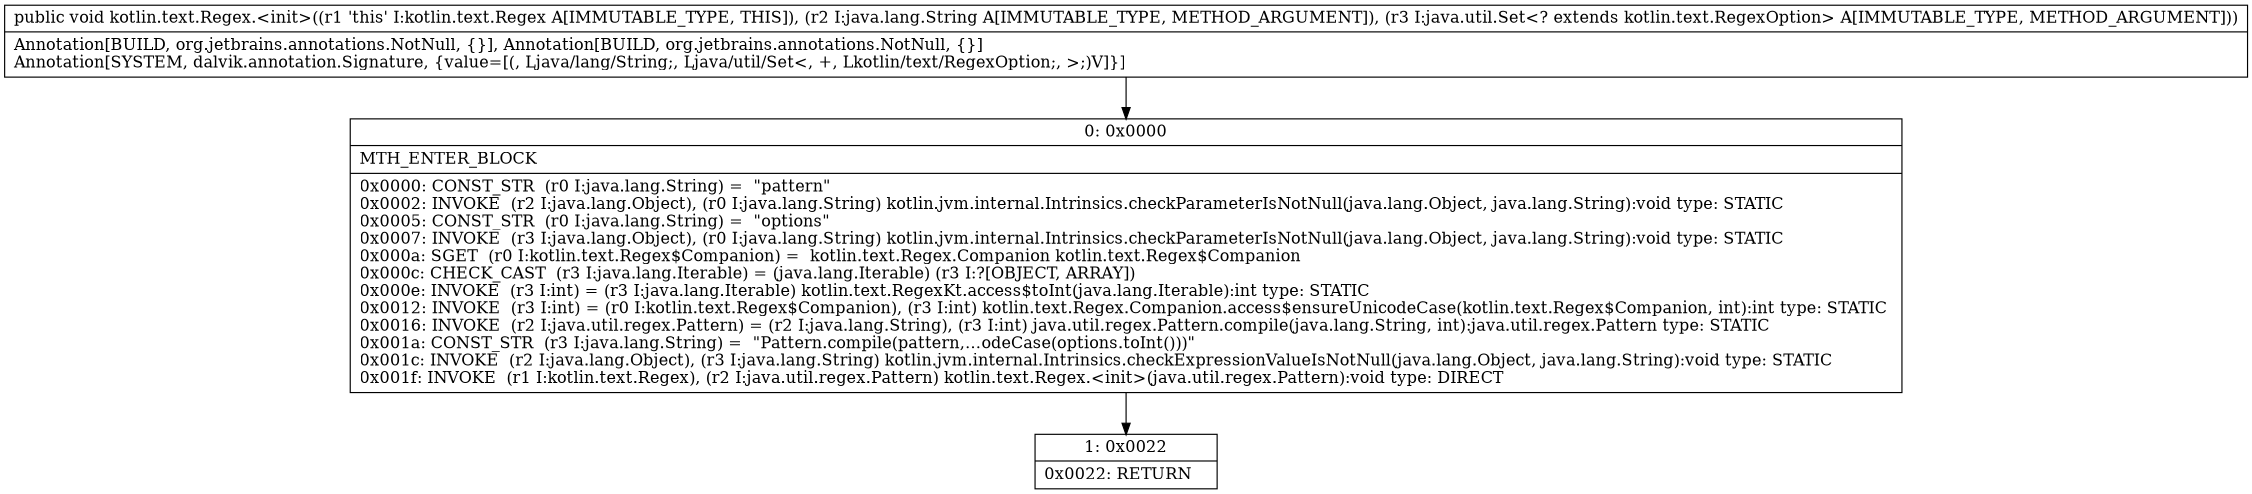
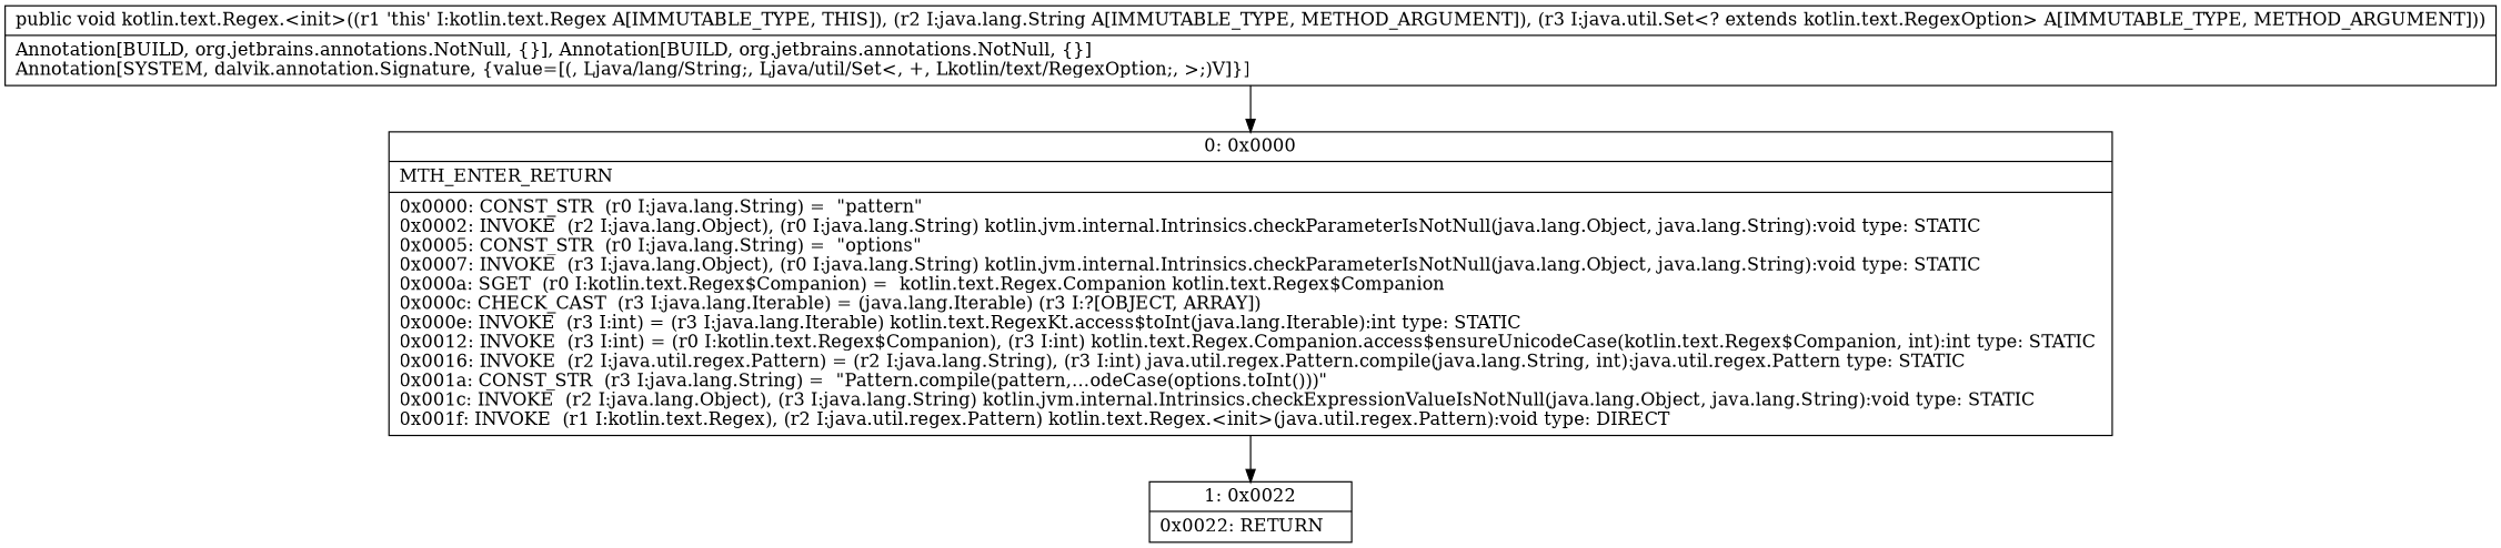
  digraph {
    node [shape=record]
-   n1 [label="{0\:\ 0x0000|MTH_ENTER_BLOCK\l|0x0000: CONST_STR  (r0 I:java.lang.String) =  \"pattern\" \l0x0002: INVOKE  (r2 I:java.lang.Object), (r0 I:java.lang.String) kotlin.jvm.internal.Intrinsics.checkParameterIsNotNull(java.lang.Object, java.lang.String):void type: STATIC \l0x0005: CONST_STR  (r0 I:java.lang.String) =  \"options\" \l0x0007: INVOKE  (r3 I:java.lang.Object), (r0 I:java.lang.String) kotlin.jvm.internal.Intrinsics.checkParameterIsNotNull(java.lang.Object, java.lang.String):void type: STATIC \l0x000a: SGET  (r0 I:kotlin.text.Regex$Companion) =  kotlin.text.Regex.Companion kotlin.text.Regex$Companion \l0x000c: CHECK_CAST  (r3 I:java.lang.Iterable) = (java.lang.Iterable) (r3 I:?[OBJECT, ARRAY]) \l0x000e: INVOKE  (r3 I:int) = (r3 I:java.lang.Iterable) kotlin.text.RegexKt.access$toInt(java.lang.Iterable):int type: STATIC \l0x0012: INVOKE  (r3 I:int) = (r0 I:kotlin.text.Regex$Companion), (r3 I:int) kotlin.text.Regex.Companion.access$ensureUnicodeCase(kotlin.text.Regex$Companion, int):int type: STATIC \l0x0016: INVOKE  (r2 I:java.util.regex.Pattern) = (r2 I:java.lang.String), (r3 I:int) java.util.regex.Pattern.compile(java.lang.String, int):java.util.regex.Pattern type: STATIC \l0x001a: CONST_STR  (r3 I:java.lang.String) =  \"Pattern.compile(pattern,…odeCase(options.toInt()))\" \l0x001c: INVOKE  (r2 I:java.lang.Object), (r3 I:java.lang.String) kotlin.jvm.internal.Intrinsics.checkExpressionValueIsNotNull(java.lang.Object, java.lang.String):void type: STATIC \l0x001f: INVOKE  (r1 I:kotlin.text.Regex), (r2 I:java.util.regex.Pattern) kotlin.text.Regex.\<init\>(java.util.regex.Pattern):void type: DIRECT \l}"]
+   n1 [label="{0\:\ 0x0000|MTH_ENTER_RETURN\l|0x0000: CONST_STR  (r0 I:java.lang.String) =  \"pattern\" \l0x0002: INVOKE  (r2 I:java.lang.Object), (r0 I:java.lang.String) kotlin.jvm.internal.Intrinsics.checkParameterIsNotNull(java.lang.Object, java.lang.String):void type: STATIC \l0x0005: CONST_STR  (r0 I:java.lang.String) =  \"options\" \l0x0007: INVOKE  (r3 I:java.lang.Object), (r0 I:java.lang.String) kotlin.jvm.internal.Intrinsics.checkParameterIsNotNull(java.lang.Object, java.lang.String):void type: STATIC \l0x000a: SGET  (r0 I:kotlin.text.Regex$Companion) =  kotlin.text.Regex.Companion kotlin.text.Regex$Companion \l0x000c: CHECK_CAST  (r3 I:java.lang.Iterable) = (java.lang.Iterable) (r3 I:?[OBJECT, ARRAY]) \l0x000e: INVOKE  (r3 I:int) = (r3 I:java.lang.Iterable) kotlin.text.RegexKt.access$toInt(java.lang.Iterable):int type: STATIC \l0x0012: INVOKE  (r3 I:int) = (r0 I:kotlin.text.Regex$Companion), (r3 I:int) kotlin.text.Regex.Companion.access$ensureUnicodeCase(kotlin.text.Regex$Companion, int):int type: STATIC \l0x0016: INVOKE  (r2 I:java.util.regex.Pattern) = (r2 I:java.lang.String), (r3 I:int) java.util.regex.Pattern.compile(java.lang.String, int):java.util.regex.Pattern type: STATIC \l0x001a: CONST_STR  (r3 I:java.lang.String) =  \"Pattern.compile(pattern,…odeCase(options.toInt()))\" \l0x001c: INVOKE  (r2 I:java.lang.Object), (r3 I:java.lang.String) kotlin.jvm.internal.Intrinsics.checkExpressionValueIsNotNull(java.lang.Object, java.lang.String):void type: STATIC \l0x001f: INVOKE  (r1 I:kotlin.text.Regex), (r2 I:java.util.regex.Pattern) kotlin.text.Regex.\<init\>(java.util.regex.Pattern):void type: DIRECT \l}"]
    n2 [label="{1\:\ 0x0022|0x0022: RETURN   \l}"]
    n3 [label="{public void kotlin.text.Regex.\<init\>((r1 'this' I:kotlin.text.Regex A[IMMUTABLE_TYPE, THIS]), (r2 I:java.lang.String A[IMMUTABLE_TYPE, METHOD_ARGUMENT]), (r3 I:java.util.Set\<? extends kotlin.text.RegexOption\> A[IMMUTABLE_TYPE, METHOD_ARGUMENT]))  | Annotation[BUILD, org.jetbrains.annotations.NotNull, \{\}], Annotation[BUILD, org.jetbrains.annotations.NotNull, \{\}]\lAnnotation[SYSTEM, dalvik.annotation.Signature, \{value=[(, Ljava\/lang\/String;, Ljava\/util\/Set\<, +, Lkotlin\/text\/RegexOption;, \>;)V]\}]\l}"]
    n1 -> n2
    n3 -> n1
  }
